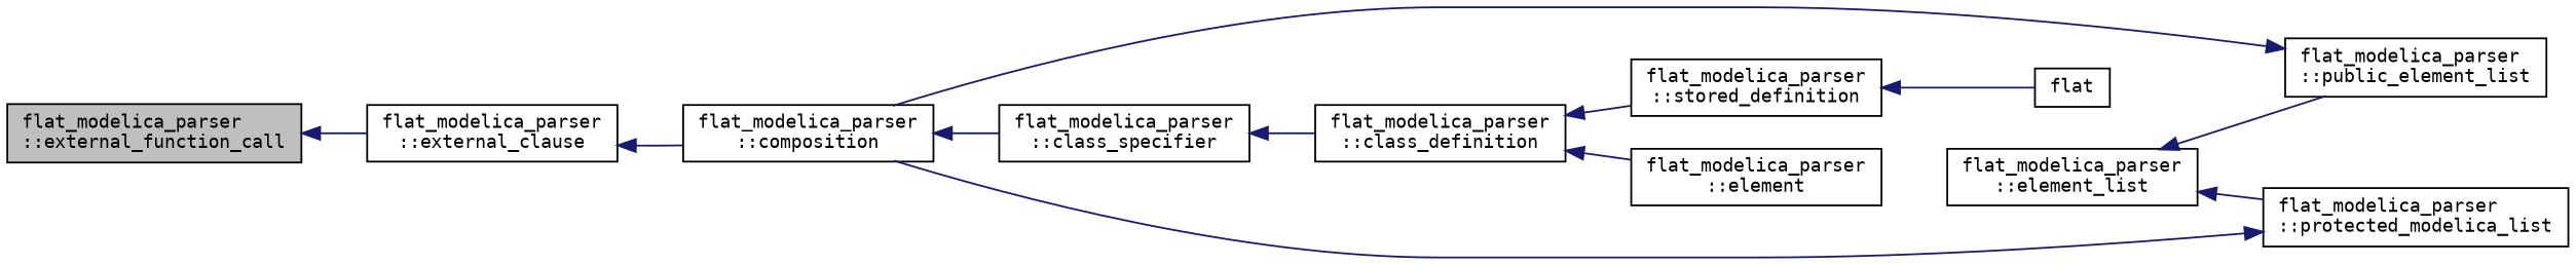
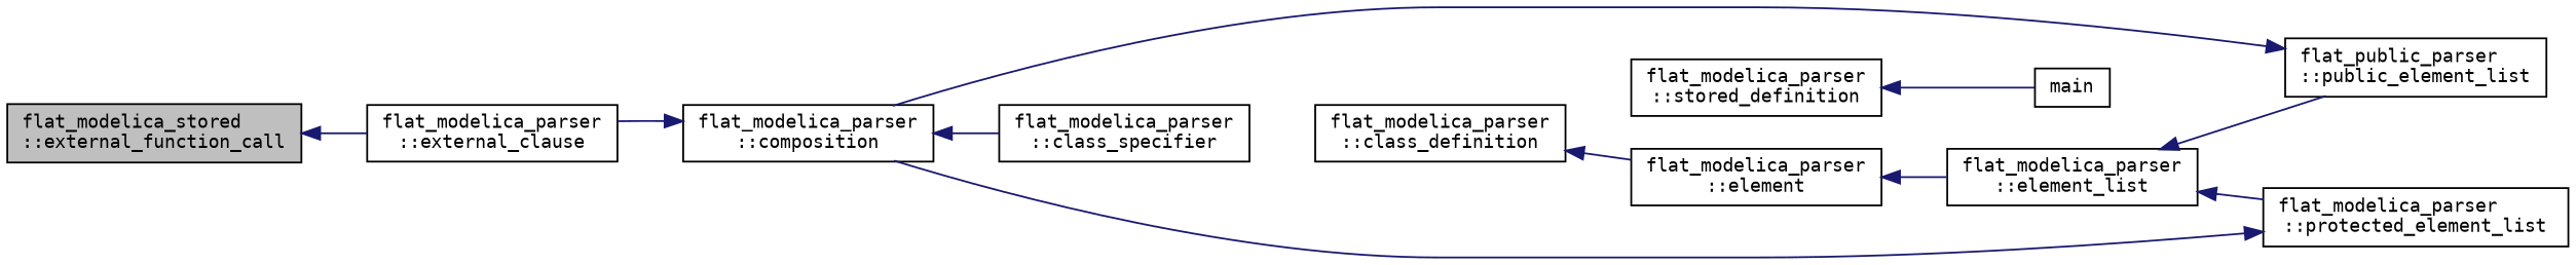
  digraph {
    fontname="DejaVu Sans Mono"
    rankdir=LR
    node [color=black fillcolor=white fontname="DejaVu Sans Mono" fontsize=10 shape=record style=filled]
    edge [color=midnightblue dir=back fontname="DejaVu Sans Mono" fontsize=10 labelfontname=Helvetica labelfontsize=10 style=solid]
-   n1 [fillcolor=grey75 fontcolor=black height=0.2 label="flat_modelica_parser\l::external_function_call" width=0.4]
+   n1 [fillcolor=grey75 fontcolor=black height=0.2 label="flat_modelica_stored\l::external_function_call" width=0.4]
    n2 [height=0.2 label="flat_modelica_parser\l::external_clause" width=0.4]
    n3 [height=0.2 label="flat_modelica_parser\l::composition" width=0.4]
    n4 [height=0.2 label="flat_modelica_parser\l::class_specifier" width=0.4]
    n5 [height=0.2 label="flat_modelica_parser\l::class_definition" width=0.4]
    n6 [height=0.2 label="flat_modelica_parser\l::stored_definition" width=0.4]
    n7 [height=0.2 label="flat_modelica_parser\l::element" width=0.4]
-   n8 [height=0.2 label=flat width=0.4]
+   n8 [height=0.2 label=main width=0.4]
    n9 [height=0.2 label="flat_modelica_parser\l::element_list" width=0.4]
-   n10 [height=0.2 label="flat_modelica_parser\l::public_element_list" width=0.4]
-   n11 [height=0.2 label="flat_modelica_parser\l::protected_modelica_list" width=0.4]
+   n10 [height=0.2 label="flat_public_parser\l::public_element_list" width=0.4]
+   n11 [height=0.2 label="flat_modelica_parser\l::protected_element_list" width=0.4]
    n1 -> n2
-   n2 -> n3
+   n3 -> n2
    n3 -> n4
-   n4 -> n5
-   n5 -> n6
    n5 -> n7
    n6 -> n8
+   n7 -> n9
    n9 -> n10
    n9 -> n11
    n10 -> n3
    n11 -> n3
  }
